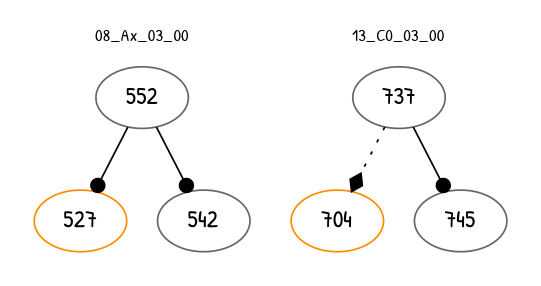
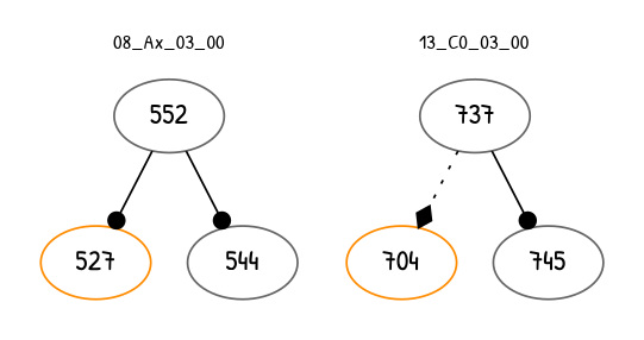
  digraph {
    fontname="Patrick Hand"
    node [color=gray40 fontname="Patrick Hand"]
    edge [arrowhead=dot color=black fontname="Patrick Hand" style=solid]
    n1 [label=552]
    n2 [color=darkorange label=527]
-   n3 [label=542]
+   n3 [label=544]
    n4 [label=737]
    n5 [color=darkorange label=704]
    n6 [label=745]
    subgraph cluster_1 {
      color=white
      fontsize=10
      label="08_Ax_03_00"
      n1
      n2
      n3
    }
    subgraph cluster_2 {
      color=white
      fontsize=10
      label="13_C0_03_00"
      n4
      n5
      n6
    }
    n1 -> n2
    n1 -> n3
    n4 -> n5 [arrowhead=diamond style=dotted]
    n4 -> n6
  }
